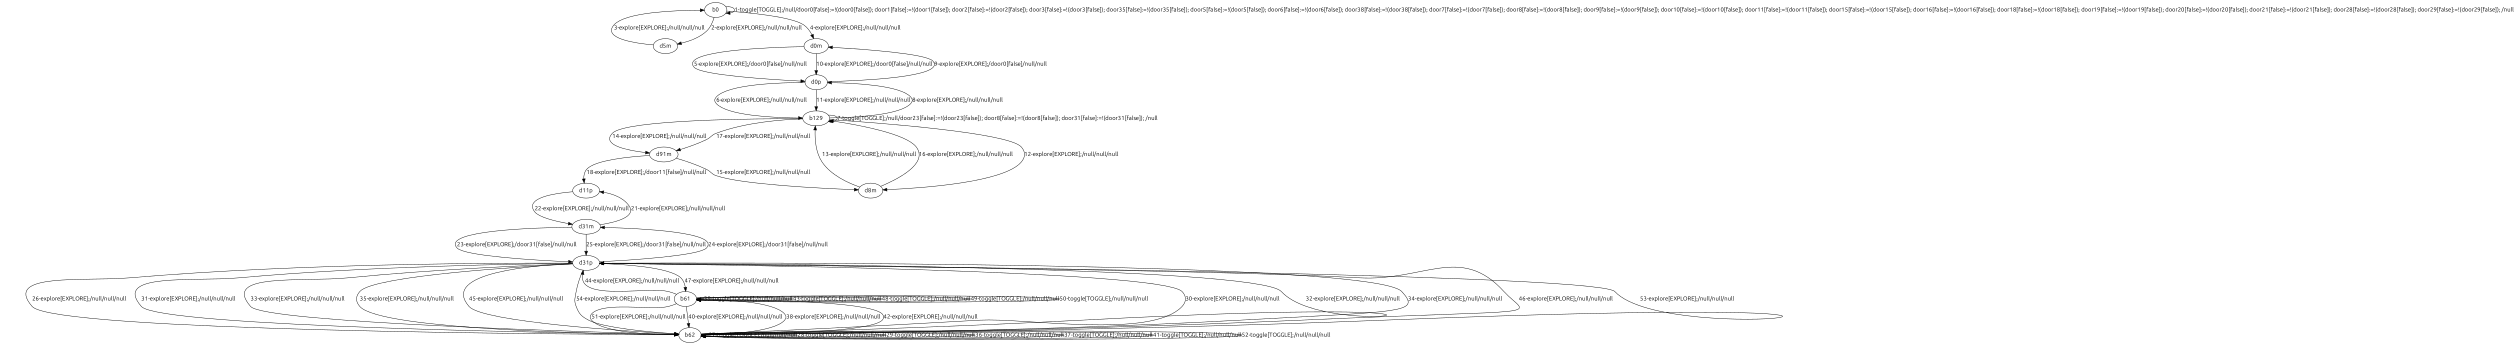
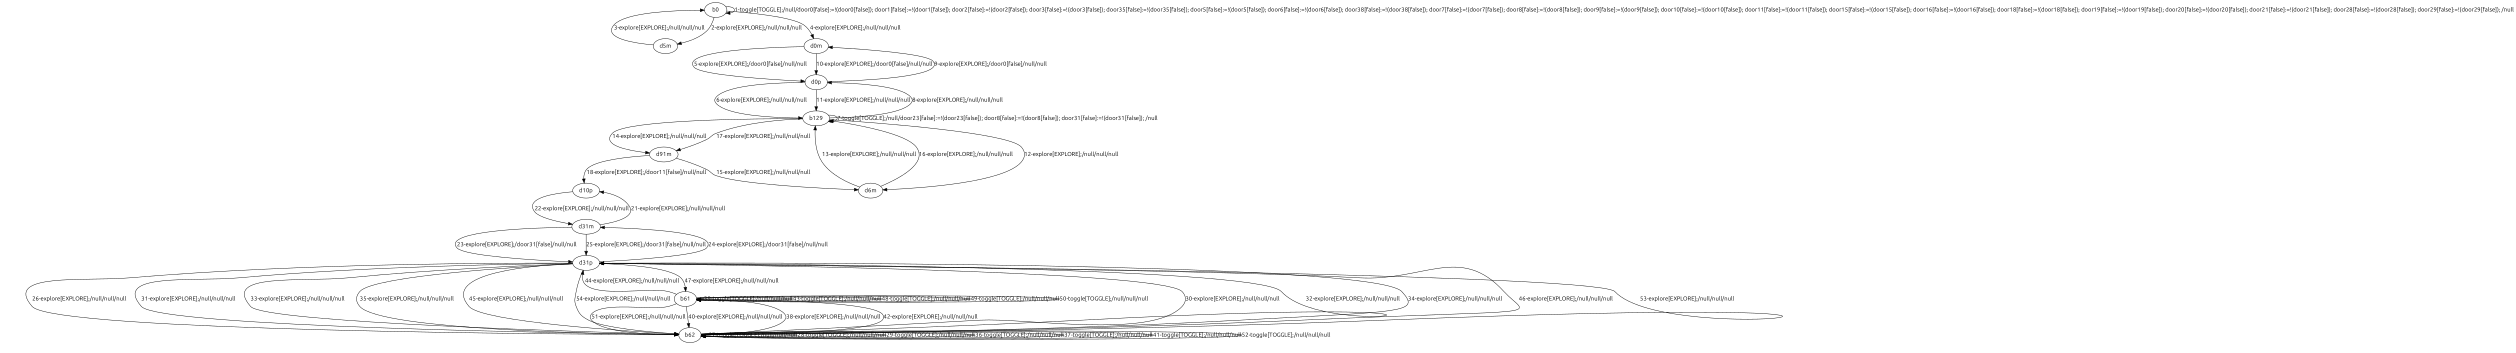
  digraph {
    fontname=Ubuntu
    node [fontname=Ubuntu]
    edge [fontname=Ubuntu]
    b0
    d5m
    d0m
    d0p
    b129
-   d8m
+   d8m [label=d6m]
    n7 [label=d91m]
-   d11p
+   d11p [label=d10p]
    d31m
    d31p
    b62
    b61
    b0 -> b0 [label="1-toggle[TOGGLE];/null/door0[false]:=!(door0[false]); door1[false]:=!(door1[false]); door2[false]:=!(door2[false]); door3[false]:=!(door3[false]); door35[false]:=!(door35[false]); door5[false]:=!(door5[false]); door6[false]:=!(door6[false]); door38[false]:=!(door38[false]); door7[false]:=!(door7[false]); door8[false]:=!(door8[false]); door9[false]:=!(door9[false]); door10[false]:=!(door10[false]); door11[false]:=!(door11[false]); door15[false]:=!(door15[false]); door16[false]:=!(door16[false]); door18[false]:=!(door18[false]); door19[false]:=!(door19[false]); door20[false]:=!(door20[false]); door21[false]:=!(door21[false]); door28[false]:=!(door28[false]); door29[false]:=!(door29[false]); /null"]
    b0 -> d5m [label="2-explore[EXPLORE];/null/null/null"]
    b0 -> d0m [label="4-explore[EXPLORE];/null/null/null"]
    d5m -> b0 [label="3-explore[EXPLORE];/null/null/null"]
    d0m -> d0p [label="5-explore[EXPLORE];/door0[false]/null/null"]
    d0m -> d0p [label="10-explore[EXPLORE];/door0[false]/null/null"]
    d0p -> d0m [label="9-explore[EXPLORE];/door0[false]/null/null"]
    d0p -> b129 [label="6-explore[EXPLORE];/null/null/null"]
    d0p -> b129 [label="11-explore[EXPLORE];/null/null/null"]
    b129 -> d0p [label="8-explore[EXPLORE];/null/null/null"]
    b129 -> b129 [label="7-toggle[TOGGLE];/null/door23[false]:=!(door23[false]); door8[false]:=!(door8[false]); door31[false]:=!(door31[false]); /null"]
    b129 -> d8m [label="12-explore[EXPLORE];/null/null/null"]
    b129 -> n7 [label="14-explore[EXPLORE];/null/null/null"]
    b129 -> n7 [label="17-explore[EXPLORE];/null/null/null"]
    d8m -> b129 [label="13-explore[EXPLORE];/null/null/null"]
    d8m -> b129 [label="16-explore[EXPLORE];/null/null/null"]
    n7 -> d8m [label="15-explore[EXPLORE];/null/null/null"]
    n7 -> d11p [label="18-explore[EXPLORE];/door11[false]/null/null"]
    d11p -> d31m [label="22-explore[EXPLORE];/null/null/null"]
    d31m -> d11p [label="21-explore[EXPLORE];/null/null/null"]
    d31m -> d31p [label="23-explore[EXPLORE];/door31[false]/null/null"]
    d31m -> d31p [label="25-explore[EXPLORE];/door31[false]/null/null"]
    d31p -> d31m [label="24-explore[EXPLORE];/door31[false]/null/null"]
    d31p -> b62 [label="26-explore[EXPLORE];/null/null/null"]
    d31p -> b62 [label="31-explore[EXPLORE];/null/null/null"]
    d31p -> b62 [label="33-explore[EXPLORE];/null/null/null"]
    d31p -> b62 [label="35-explore[EXPLORE];/null/null/null"]
    d31p -> b62 [label="45-explore[EXPLORE];/null/null/null"]
    d31p -> b62 [label="54-explore[EXPLORE];/null/null/null"]
    d31p -> b61 [label="47-explore[EXPLORE];/null/null/null"]
    b62 -> d31p [label="30-explore[EXPLORE];/null/null/null"]
    b62 -> d31p [label="32-explore[EXPLORE];/null/null/null"]
    b62 -> d31p [label="34-explore[EXPLORE];/null/null/null"]
    b62 -> d31p [label="46-explore[EXPLORE];/null/null/null"]
    b62 -> d31p [label="53-explore[EXPLORE];/null/null/null"]
    b62 -> b62 [label="27-toggle[TOGGLE];/null/null/null"]
    b62 -> b62 [label="28-toggle[TOGGLE];/null/null/null"]
    b62 -> b62 [label="29-toggle[TOGGLE];/null/null/null"]
    b62 -> b62 [label="36-toggle[TOGGLE];/null/null/null"]
    b62 -> b62 [label="37-toggle[TOGGLE];/null/null/null"]
    b62 -> b62 [label="41-toggle[TOGGLE];/null/null/null"]
    b62 -> b62 [label="52-toggle[TOGGLE];/null/null/null"]
    b62 -> b61 [label="38-explore[EXPLORE];/null/null/null"]
    b62 -> b61 [label="42-explore[EXPLORE];/null/null/null"]
    b61 -> d31p [label="44-explore[EXPLORE];/null/null/null"]
    b61 -> b62 [label="40-explore[EXPLORE];/null/null/null"]
    b61 -> b62 [label="51-explore[EXPLORE];/null/null/null"]
    b61 -> b61 [label="39-toggle[TOGGLE];/null/null/null"]
    b61 -> b61 [label="43-toggle[TOGGLE];/null/null/null"]
    b61 -> b61 [label="48-toggle[TOGGLE];/null/null/null"]
    b61 -> b61 [label="49-toggle[TOGGLE];/null/null/null"]
    b61 -> b61 [label="50-toggle[TOGGLE];/null/null/null"]
  }
